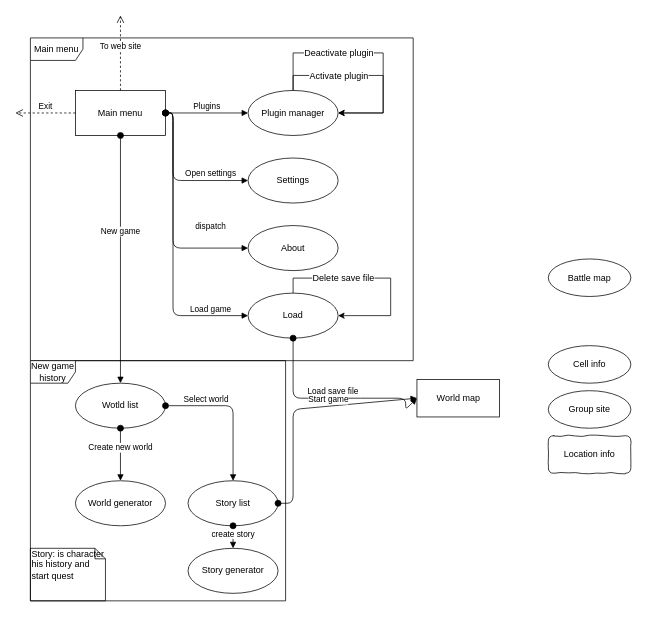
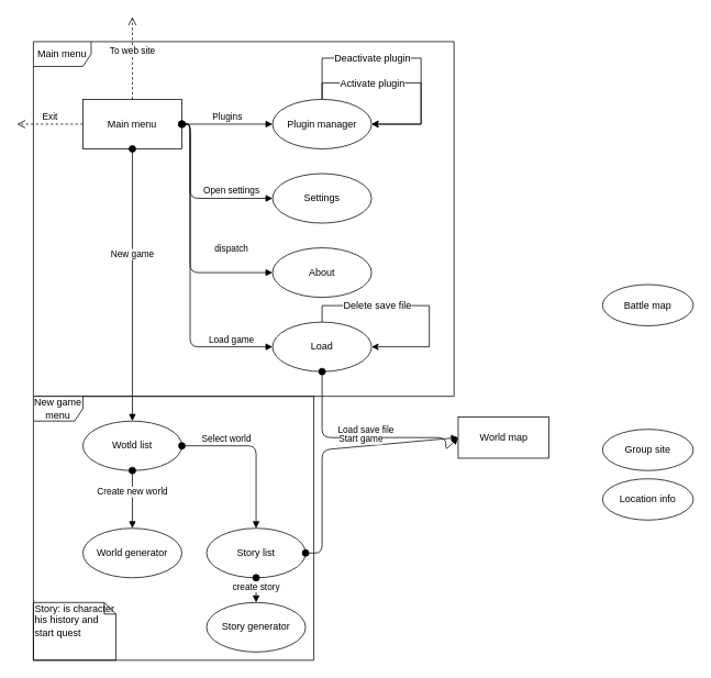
  <mxCell id="0" />
  <mxCell id="1" parent="0" />
  <mxCell id="2" value="Main menu" style="rounded=0;whiteSpace=wrap;html=1;" vertex="1" parent="1"><mxGeometry x="100" y="120" width="120" height="60" as="geometry" /></mxCell>
  <mxCell id="3" style="edgeStyle=orthogonalEdgeStyle;rounded=0;orthogonalLoop=1;jettySize=auto;html=1;exitX=0.5;exitY=0;exitDx=0;exitDy=0;" edge="1" parent="1" source="5"><mxGeometry relative="1" as="geometry"><mxPoint x="450" y="150" as="targetPoint" /><Array as="points"><mxPoint x="390" y="70" /><mxPoint x="510" y="70" /><mxPoint x="510" y="150" /></Array></mxGeometry></mxCell>
  <mxCell id="4" value="Deactivate plugin&lt;br&gt;" style="text;html=1;resizable=0;points=[];align=center;verticalAlign=middle;labelBackgroundColor=#ffffff;" vertex="1" connectable="0" parent="3"><mxGeometry x="-0.155" y="-3" relative="1" as="geometry"><mxPoint x="-21" y="-3" as="offset" /></mxGeometry></mxCell>
  <mxCell id="5" value="Plugin manager" style="ellipse;whiteSpace=wrap;html=1;" vertex="1" parent="1"><mxGeometry x="330" y="120" width="120" height="60" as="geometry" /></mxCell>
  <mxCell id="6" value="Plugins&lt;br&gt;" style="html=1;verticalAlign=bottom;startArrow=oval;startFill=1;endArrow=block;startSize=8;entryX=0;entryY=0.5;entryDx=0;entryDy=0;exitX=1;exitY=0.5;exitDx=0;exitDy=0;" edge="1" parent="1" source="2" target="5"><mxGeometry width="60" relative="1" as="geometry"><mxPoint x="260" y="150" as="sourcePoint" /><mxPoint x="280" y="150" as="targetPoint" /></mxGeometry></mxCell>
  <mxCell id="7" style="edgeStyle=orthogonalEdgeStyle;rounded=0;orthogonalLoop=1;jettySize=auto;html=1;exitX=0.5;exitY=0;exitDx=0;exitDy=0;entryX=1;entryY=0.5;entryDx=0;entryDy=0;" edge="1" parent="1" source="5" target="5"><mxGeometry relative="1" as="geometry"><Array as="points"><mxPoint x="390" y="100" /><mxPoint x="510" y="100" /><mxPoint x="510" y="150" /></Array></mxGeometry></mxCell>
  <mxCell id="8" value="Activate plugin" style="text;html=1;resizable=0;points=[];align=center;verticalAlign=middle;labelBackgroundColor=#ffffff;" vertex="1" connectable="0" parent="7"><mxGeometry x="-0.423" y="-1" relative="1" as="geometry"><mxPoint x="8" y="-1" as="offset" /></mxGeometry></mxCell>
  <mxCell id="9" value="Settings&lt;br&gt;" style="ellipse;whiteSpace=wrap;html=1;" vertex="1" parent="1"><mxGeometry x="330" y="210" width="120" height="60" as="geometry" /></mxCell>
  <mxCell id="10" value="Open settings&lt;br&gt;" style="html=1;verticalAlign=bottom;startArrow=oval;startFill=1;endArrow=block;startSize=8;exitX=1;exitY=0.5;exitDx=0;exitDy=0;entryX=0;entryY=0.5;entryDx=0;entryDy=0;" edge="1" parent="1" source="2" target="9"><mxGeometry x="0.5" width="60" relative="1" as="geometry"><mxPoint x="100" y="290" as="sourcePoint" /><mxPoint x="160" y="290" as="targetPoint" /><Array as="points"><mxPoint x="230" y="150" /><mxPoint x="230" y="240" /></Array><mxPoint as="offset" /></mxGeometry></mxCell>
  <mxCell id="11" value="Exit&lt;br&gt;" style="html=1;verticalAlign=bottom;endArrow=open;dashed=1;endSize=8;" edge="1" parent="1"><mxGeometry relative="1" as="geometry"><mxPoint x="100" y="150" as="sourcePoint" /><mxPoint x="20" y="150" as="targetPoint" /><mxPoint as="offset" /></mxGeometry></mxCell>
  <mxCell id="12" value="About&lt;br&gt;" style="ellipse;whiteSpace=wrap;html=1;" vertex="1" parent="1"><mxGeometry x="330" y="300" width="120" height="60" as="geometry" /></mxCell>
  <mxCell id="13" value="dispatch" style="html=1;verticalAlign=bottom;startArrow=oval;startFill=1;endArrow=block;startSize=8;entryX=0;entryY=0.5;entryDx=0;entryDy=0;exitX=1;exitY=0.5;exitDx=0;exitDy=0;" edge="1" parent="1" source="2" target="12"><mxGeometry x="0.655" y="20" width="60" relative="1" as="geometry"><mxPoint x="250" y="330" as="sourcePoint" /><mxPoint x="310" y="330" as="targetPoint" /><Array as="points"><mxPoint x="230" y="150" /><mxPoint x="230" y="330" /></Array><mxPoint as="offset" /></mxGeometry></mxCell>
  <mxCell id="14" value="To web site" style="html=1;verticalAlign=bottom;endArrow=open;dashed=1;endSize=8;exitX=0.5;exitY=0;exitDx=0;exitDy=0;" edge="1" parent="1" source="2"><mxGeometry relative="1" as="geometry"><mxPoint x="200" y="20" as="sourcePoint" /><mxPoint x="160" y="20" as="targetPoint" /><mxPoint as="offset" /></mxGeometry></mxCell>
  <mxCell id="15" value="Load&lt;br&gt;" style="ellipse;whiteSpace=wrap;html=1;" vertex="1" parent="1"><mxGeometry x="330" y="390" width="120" height="60" as="geometry" /></mxCell>
  <mxCell id="16" value="Load game" style="html=1;verticalAlign=bottom;startArrow=oval;startFill=1;endArrow=block;startSize=8;entryX=0;entryY=0.5;entryDx=0;entryDy=0;exitX=1;exitY=0.5;exitDx=0;exitDy=0;" edge="1" parent="1" source="2" target="15"><mxGeometry x="0.737" width="60" relative="1" as="geometry"><mxPoint x="10" y="470" as="sourcePoint" /><mxPoint x="70" y="470" as="targetPoint" /><Array as="points"><mxPoint x="230" y="150" /><mxPoint x="230" y="420" /></Array><mxPoint as="offset" /></mxGeometry></mxCell>
  <mxCell id="17" value="Load save file" style="html=1;verticalAlign=bottom;startArrow=oval;startFill=1;endArrow=block;startSize=8;entryX=0;entryY=0.5;entryDx=0;entryDy=0;exitX=0.5;exitY=1;exitDx=0;exitDy=0;" edge="1" parent="1" source="15" target="32"><mxGeometry x="-0.001" width="60" relative="1" as="geometry"><mxPoint x="370" y="490" as="sourcePoint" /><mxPoint x="590" y="549.471" as="targetPoint" /><Array as="points"><mxPoint x="390" y="530" /><mxPoint x="470" y="530" /><mxPoint x="540" y="530" /><mxPoint x="540" y="545" /></Array><mxPoint as="offset" /></mxGeometry></mxCell>
  <mxCell id="18" style="edgeStyle=orthogonalEdgeStyle;rounded=0;orthogonalLoop=1;jettySize=auto;html=1;exitX=0.5;exitY=0;exitDx=0;exitDy=0;entryX=1;entryY=0.5;entryDx=0;entryDy=0;" edge="1" parent="1" source="15" target="15"><mxGeometry relative="1" as="geometry"><Array as="points"><mxPoint x="390" y="370" /><mxPoint x="520" y="370" /><mxPoint x="520" y="420" /></Array></mxGeometry></mxCell>
  <mxCell id="19" value="Delete save file" style="text;html=1;resizable=0;points=[];align=center;verticalAlign=middle;labelBackgroundColor=#ffffff;" vertex="1" connectable="0" parent="18"><mxGeometry x="-0.524" y="1" relative="1" as="geometry"><mxPoint x="22" y="1" as="offset" /></mxGeometry></mxCell>
  <mxCell id="20" value="New game" style="html=1;verticalAlign=bottom;startArrow=oval;startFill=1;endArrow=block;startSize=8;exitX=0.5;exitY=1;exitDx=0;exitDy=0;entryX=0.5;entryY=0;entryDx=0;entryDy=0;" edge="1" parent="1" source="2" target="22"><mxGeometry x="-0.172" width="60" relative="1" as="geometry"><mxPoint x="160" y="220" as="sourcePoint" /><mxPoint x="160" y="510" as="targetPoint" /><mxPoint as="offset" /></mxGeometry></mxCell>
  <mxCell id="21" value="Main menu" style="shape=umlFrame;whiteSpace=wrap;html=1;width=70;height=30;" vertex="1" parent="1"><mxGeometry x="40" y="50" width="510" height="430" as="geometry" /></mxCell>
  <mxCell id="22" value="Wotld list" style="ellipse;whiteSpace=wrap;html=1;" vertex="1" parent="1"><mxGeometry x="100" y="510" width="120" height="60" as="geometry" /></mxCell>
  <mxCell id="23" value="World generator" style="ellipse;whiteSpace=wrap;html=1;" vertex="1" parent="1"><mxGeometry x="100" y="640" width="120" height="60" as="geometry" /></mxCell>
  <mxCell id="24" value="Story list" style="ellipse;whiteSpace=wrap;html=1;" vertex="1" parent="1"><mxGeometry x="250" y="640" width="120" height="60" as="geometry" /></mxCell>
  <mxCell id="25" value="Select world" style="html=1;verticalAlign=bottom;startArrow=oval;startFill=1;endArrow=block;startSize=8;exitX=1;exitY=0.5;exitDx=0;exitDy=0;entryX=0.5;entryY=0;entryDx=0;entryDy=0;" edge="1" parent="1" source="22" target="24"><mxGeometry x="-0.429" width="60" relative="1" as="geometry"><mxPoint x="10" y="720" as="sourcePoint" /><mxPoint x="70" y="720" as="targetPoint" /><Array as="points"><mxPoint x="310" y="540" /></Array><mxPoint as="offset" /></mxGeometry></mxCell>
  <mxCell id="26" value="Story generator" style="ellipse;whiteSpace=wrap;html=1;fillColor=#ffffff;gradientColor=none;" vertex="1" parent="1"><mxGeometry x="250" y="730" width="120" height="60" as="geometry" /></mxCell>
  <mxCell id="27" value="create story" style="html=1;verticalAlign=bottom;startArrow=oval;startFill=1;endArrow=block;startSize=8;exitX=0.5;exitY=1;exitDx=0;exitDy=0;entryX=0.5;entryY=0;entryDx=0;entryDy=0;" edge="1" parent="1" source="24" target="26"><mxGeometry x="0.333" width="60" relative="1" as="geometry"><mxPoint x="300" y="710" as="sourcePoint" /><mxPoint x="360" y="710" as="targetPoint" /><mxPoint as="offset" /></mxGeometry></mxCell>
  <mxCell id="28" value="Story: is character&lt;br&gt;his history and start quest&lt;br&gt;" style="shape=note;whiteSpace=wrap;html=1;size=14;verticalAlign=top;align=left;spacingTop=-6;fillColor=#ffffff;gradientColor=none;" vertex="1" parent="1"><mxGeometry x="40" y="730" width="100" height="70" as="geometry" /></mxCell>
  <mxCell id="29" value="Start game" style="html=1;verticalAlign=bottom;startArrow=oval;startFill=1;endArrow=block;startSize=8;exitX=1;exitY=0.5;exitDx=0;exitDy=0;entryX=0;entryY=0.5;entryDx=0;entryDy=0;" edge="1" parent="1" source="24" target="32"><mxGeometry x="0.234" width="60" relative="1" as="geometry"><mxPoint x="390" y="669" as="sourcePoint" /><mxPoint x="590" y="549.471" as="targetPoint" /><Array as="points"><mxPoint x="390" y="670" /><mxPoint x="390" y="545" /></Array><mxPoint as="offset" /></mxGeometry></mxCell>
  <mxCell id="30" value="Create new world" style="html=1;verticalAlign=bottom;startArrow=oval;startFill=1;endArrow=block;startSize=8;exitX=0.5;exitY=1;exitDx=0;exitDy=0;" edge="1" parent="1" source="22" target="23"><mxGeometry width="60" relative="1" as="geometry"><mxPoint x="160" y="570" as="sourcePoint" /><mxPoint x="620" y="530" as="targetPoint" /></mxGeometry></mxCell>
- <mxCell id="31" value="New game history" style="shape=umlFrame;whiteSpace=wrap;html=1;fillColor=#ffffff;gradientColor=none;" vertex="1" parent="1"><mxGeometry x="40" y="480" width="340" height="320" as="geometry" /></mxCell>
+ <mxCell id="31" value="New game menu" style="shape=umlFrame;whiteSpace=wrap;html=1;fillColor=#ffffff;gradientColor=none;" vertex="1" parent="1"><mxGeometry x="40" y="480" width="340" height="320" as="geometry" /></mxCell>
  <mxCell id="32" value="World map&lt;br&gt;" style="html=1;fillColor=#ffffff;gradientColor=none;shadow=0;comic=0;direction=east;" vertex="1" parent="1"><mxGeometry x="555" y="505" width="110" height="50" as="geometry" /></mxCell>
  <mxCell id="33" value="Battle map&lt;br&gt;" style="ellipse;whiteSpace=wrap;html=1;shadow=0;comic=1;fillColor=#ffffff;gradientColor=none;" vertex="1" parent="1"><mxGeometry x="730" y="344.5" width="110" height="50" as="geometry" /></mxCell>
  <mxCell id="34" value="Group site&lt;br&gt;" style="ellipse;whiteSpace=wrap;html=1;shadow=0;comic=1;fillColor=#ffffff;gradientColor=none;" vertex="1" parent="1"><mxGeometry x="730" y="520" width="110" height="50" as="geometry" /></mxCell>
- <mxCell id="35" value="Location info" style="whiteSpace=wrap;html=1;shadow=0;comic=1;fillColor=#ffffff;gradientColor=none;rounded=1;" vertex="1" parent="1"><mxGeometry x="730" y="580" width="110" height="50" as="geometry" /></mxCell>
- <mxCell id="36" value="Cell info&lt;br&gt;" style="ellipse;whiteSpace=wrap;html=1;shadow=0;comic=1;fillColor=#ffffff;gradientColor=none;" vertex="1" parent="1"><mxGeometry x="730" y="460" width="110" height="50" as="geometry" /></mxCell>
+ <mxCell id="35" value="Location info" style="ellipse;whiteSpace=wrap;html=1;shadow=0;comic=1;fillColor=#ffffff;gradientColor=none;" vertex="1" parent="1"><mxGeometry x="730" y="580" width="110" height="50" as="geometry" /></mxCell>
